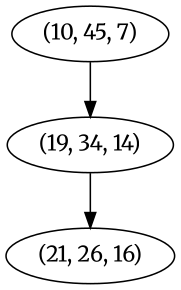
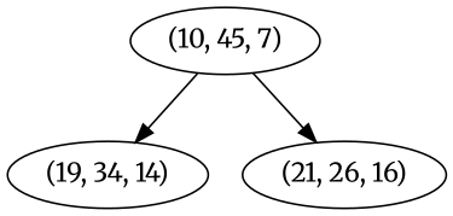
  digraph {
    fontname=Merriweather
    node [fontname=Merriweather]
    edge [fontname=Merriweather]
    "(10, 45, 7)"
    "(19, 34, 14)"
    "(21, 26, 16)"
    "(10, 45, 7)" -> "(19, 34, 14)"
-   "(19, 34, 14)" -> "(21, 26, 16)"
+   "(10, 45, 7)" -> "(21, 26, 16)"
  }
